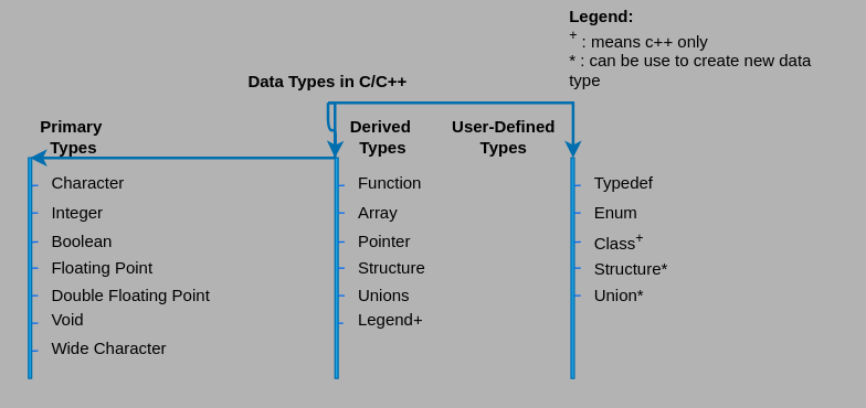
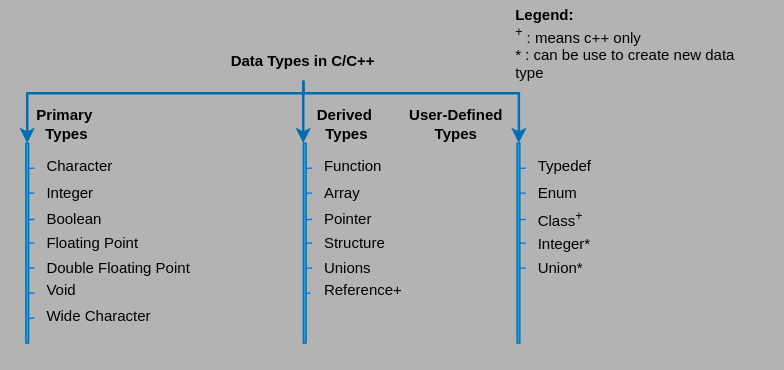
  <mxCell id="0" />
  <mxCell id="1" parent="0" />
  <mxCell id="2" style="edgeStyle=orthogonalEdgeStyle;html=1;exitX=0.5;exitY=1;exitDx=0;exitDy=0;entryX=0;entryY=0.5;entryDx=0;entryDy=0;fontColor=#000000;strokeColor=#006EAF;rounded=0;strokeWidth=2;fillColor=#1ba1e2;" parent="1" source="5" target="10" edge="1"><mxGeometry relative="1" as="geometry"><Array as="points"><mxPoint x="242" y="74" /></Array></mxGeometry></mxCell>
  <mxCell id="3" style="edgeStyle=orthogonalEdgeStyle;html=1;fontColor=#000000;strokeColor=#006EAF;strokeWidth=2;fillColor=#1ba1e2;" parent="1" source="5" edge="1"><mxGeometry relative="1" as="geometry"><mxPoint x="242" y="114" as="targetPoint" /></mxGeometry></mxCell>
  <mxCell id="4" style="edgeStyle=orthogonalEdgeStyle;html=1;entryX=0;entryY=0.25;entryDx=0;entryDy=0;fontColor=#000000;exitX=0.5;exitY=1;exitDx=0;exitDy=0;strokeColor=#006EAF;rounded=0;strokeWidth=2;fillColor=#1ba1e2;" parent="1" source="5" edge="1"><mxGeometry relative="1" as="geometry"><mxPoint x="414.5" y="114" as="targetPoint" /><Array as="points"><mxPoint x="242" y="74" /><mxPoint x="415" y="74" /></Array></mxGeometry></mxCell>
- <mxCell id="5" value="&lt;font color=&quot;#000000&quot;&gt;&lt;b&gt;Data Types in C/C++&lt;/b&gt;&lt;/font&gt;" style="text;html=1;strokeColor=none;fillColor=none;align=center;verticalAlign=middle;whiteSpace=wrap;rounded=0;" parent="1" vertex="1"><mxGeometry x="152" y="44" width="170" height="30" as="geometry" /></mxCell>
+ <mxCell id="5" value="&lt;font color=&quot;#000000&quot;&gt;&lt;b&gt;Data Types in C/C++&lt;/b&gt;&lt;/font&gt;" style="text;html=1;strokeColor=none;fillColor=none;align=center;verticalAlign=middle;whiteSpace=wrap;rounded=0;" parent="1" vertex="1"><mxGeometry x="157" y="34" width="170" height="30" as="geometry" /></mxCell>
  <mxCell id="6" value="&lt;b&gt;Primary&amp;nbsp;&lt;br&gt;Types&lt;/b&gt;" style="text;html=1;strokeColor=none;fillColor=none;align=center;verticalAlign=middle;whiteSpace=wrap;rounded=0;fontColor=#000000;" parent="1" vertex="1"><mxGeometry x="23" y="84" width="60" height="30" as="geometry" /></mxCell>
  <mxCell id="7" value="&lt;b&gt;Derived&amp;nbsp;&lt;br&gt;Types&lt;/b&gt;" style="text;html=1;strokeColor=none;fillColor=none;align=center;verticalAlign=middle;whiteSpace=wrap;rounded=0;fontColor=#000000;" parent="1" vertex="1"><mxGeometry x="247" y="84" width="60" height="30" as="geometry" /></mxCell>
  <mxCell id="8" value="&lt;b&gt;User-Defined&lt;br&gt;Types&lt;/b&gt;" style="text;html=1;strokeColor=none;fillColor=none;align=center;verticalAlign=middle;whiteSpace=wrap;rounded=0;fontColor=#000000;" parent="1" vertex="1"><mxGeometry x="322" y="84" width="85" height="30" as="geometry" /></mxCell>
  <mxCell id="9" value="" style="group" parent="1" vertex="1" connectable="0"><mxGeometry x="20" y="114" width="7" height="160" as="geometry" /></mxCell>
  <mxCell id="10" value="" style="rounded=0;whiteSpace=wrap;html=1;fontColor=#ffffff;direction=south;fillColor=#1ba1e2;strokeColor=#006EAF;" parent="9" vertex="1"><mxGeometry width="2.333" height="160" as="geometry" /></mxCell>
  <mxCell id="11" value="" style="endArrow=none;html=1;fontColor=#000000;fillColor=#0050ef;strokeColor=#006AEF;exitX=0.126;exitY=-0.061;exitDx=0;exitDy=0;exitPerimeter=0;" parent="9" source="10" edge="1"><mxGeometry width="50" height="50" relative="1" as="geometry"><mxPoint x="2.333" y="40" as="sourcePoint" /><mxPoint x="7" y="20" as="targetPoint" /></mxGeometry></mxCell>
  <mxCell id="12" value="" style="endArrow=none;html=1;fontColor=#000000;fillColor=#0050ef;strokeColor=#006AEF;exitX=0.25;exitY=0;exitDx=0;exitDy=0;" parent="9" source="10" edge="1"><mxGeometry width="50" height="50" relative="1" as="geometry"><mxPoint x="4.809" y="30.16" as="sourcePoint" /><mxPoint x="7" y="40" as="targetPoint" /></mxGeometry></mxCell>
  <mxCell id="13" value="" style="endArrow=none;html=1;fontColor=#000000;fillColor=#0050ef;strokeColor=#006AEF;exitX=0.382;exitY=0.054;exitDx=0;exitDy=0;exitPerimeter=0;" parent="9" source="10" edge="1"><mxGeometry width="50" height="50" relative="1" as="geometry"><mxPoint x="4.667" y="50" as="sourcePoint" /><mxPoint x="7" y="61" as="targetPoint" /></mxGeometry></mxCell>
  <mxCell id="14" value="" style="endArrow=none;html=1;fontColor=#000000;fillColor=#0050ef;strokeColor=#006AEF;exitX=0.5;exitY=0;exitDx=0;exitDy=0;" parent="9" source="10" edge="1"><mxGeometry width="50" height="50" relative="1" as="geometry"><mxPoint x="4.541" y="71.12" as="sourcePoint" /><mxPoint x="7" y="80" as="targetPoint" /></mxGeometry></mxCell>
  <mxCell id="15" value="" style="endArrow=none;html=1;fontColor=#000000;fillColor=#0050ef;strokeColor=#006AEF;exitX=0.625;exitY=0;exitDx=0;exitDy=0;exitPerimeter=0;" parent="9" source="10" edge="1"><mxGeometry width="50" height="50" relative="1" as="geometry"><mxPoint x="4.667" y="90" as="sourcePoint" /><mxPoint x="7" y="100" as="targetPoint" /></mxGeometry></mxCell>
  <mxCell id="16" value="" style="endArrow=none;html=1;fontColor=#000000;fillColor=#0050ef;strokeColor=#006AEF;exitX=0.75;exitY=0;exitDx=0;exitDy=0;" parent="9" source="10" edge="1"><mxGeometry width="50" height="50" relative="1" as="geometry"><mxPoint x="4.667" y="110" as="sourcePoint" /><mxPoint x="7" y="120" as="targetPoint" /></mxGeometry></mxCell>
  <mxCell id="17" value="" style="endArrow=none;html=1;fontColor=#000000;fillColor=#0050ef;strokeColor=#006AEF;exitX=0.876;exitY=-0.029;exitDx=0;exitDy=0;exitPerimeter=0;" parent="9" source="10" edge="1"><mxGeometry width="50" height="50" relative="1" as="geometry"><mxPoint x="4.667" y="140" as="sourcePoint" /><mxPoint x="7" y="140" as="targetPoint" /></mxGeometry></mxCell>
  <mxCell id="18" value="Character" style="text;html=1;strokeColor=none;fillColor=none;align=left;verticalAlign=middle;whiteSpace=wrap;rounded=0;fontColor=#000000;" parent="1" vertex="1"><mxGeometry x="35" y="128" width="60" height="10" as="geometry" /></mxCell>
  <mxCell id="19" value="Integer" style="text;html=1;strokeColor=none;fillColor=none;align=left;verticalAlign=middle;whiteSpace=wrap;rounded=0;fontColor=#000000;" parent="1" vertex="1"><mxGeometry x="35" y="149" width="60" height="10" as="geometry" /></mxCell>
  <mxCell id="20" value="Boolean" style="text;html=1;strokeColor=none;fillColor=none;align=left;verticalAlign=middle;whiteSpace=wrap;rounded=0;fontColor=#000000;" parent="1" vertex="1"><mxGeometry x="35" y="170" width="60" height="10" as="geometry" /></mxCell>
  <mxCell id="21" value="Floating Point" style="text;html=1;strokeColor=none;fillColor=none;align=left;verticalAlign=middle;whiteSpace=wrap;rounded=0;fontColor=#000000;" parent="1" vertex="1"><mxGeometry x="35" y="189" width="81" height="10" as="geometry" /></mxCell>
  <mxCell id="22" value="Double Floating Point" style="text;html=1;strokeColor=none;fillColor=none;align=left;verticalAlign=middle;whiteSpace=wrap;rounded=0;fontColor=#000000;" parent="1" vertex="1"><mxGeometry x="35" y="209" width="123" height="10" as="geometry" /></mxCell>
  <mxCell id="23" value="Void" style="text;html=1;strokeColor=none;fillColor=none;align=left;verticalAlign=middle;whiteSpace=wrap;rounded=0;fontColor=#000000;" parent="1" vertex="1"><mxGeometry x="35" y="227" width="123" height="10" as="geometry" /></mxCell>
  <mxCell id="24" value="Wide Character" style="text;html=1;strokeColor=none;fillColor=none;align=left;verticalAlign=middle;whiteSpace=wrap;rounded=0;fontColor=#000000;" parent="1" vertex="1"><mxGeometry x="35" y="248" width="123" height="10" as="geometry" /></mxCell>
  <mxCell id="25" value="" style="group" parent="1" vertex="1" connectable="0"><mxGeometry x="242" y="114" width="7" height="160" as="geometry" /></mxCell>
  <mxCell id="26" value="" style="rounded=0;whiteSpace=wrap;html=1;fontColor=#ffffff;direction=south;fillColor=#1ba1e2;strokeColor=#006EAF;" parent="25" vertex="1"><mxGeometry width="2.333" height="160" as="geometry" /></mxCell>
  <mxCell id="27" value="" style="endArrow=none;html=1;fontColor=#000000;fillColor=#0050ef;strokeColor=#006AEF;exitX=0.126;exitY=-0.061;exitDx=0;exitDy=0;exitPerimeter=0;" parent="25" source="26" edge="1"><mxGeometry width="50" height="50" relative="1" as="geometry"><mxPoint x="2.333" y="40" as="sourcePoint" /><mxPoint x="7" y="20" as="targetPoint" /></mxGeometry></mxCell>
  <mxCell id="28" value="" style="endArrow=none;html=1;fontColor=#000000;fillColor=#0050ef;strokeColor=#006AEF;exitX=0.25;exitY=0;exitDx=0;exitDy=0;" parent="25" source="26" edge="1"><mxGeometry width="50" height="50" relative="1" as="geometry"><mxPoint x="4.809" y="30.16" as="sourcePoint" /><mxPoint x="7" y="40" as="targetPoint" /></mxGeometry></mxCell>
  <mxCell id="29" value="" style="endArrow=none;html=1;fontColor=#000000;fillColor=#0050ef;strokeColor=#006AEF;exitX=0.382;exitY=0.054;exitDx=0;exitDy=0;exitPerimeter=0;" parent="25" source="26" edge="1"><mxGeometry width="50" height="50" relative="1" as="geometry"><mxPoint x="4.667" y="50" as="sourcePoint" /><mxPoint x="7" y="61" as="targetPoint" /></mxGeometry></mxCell>
  <mxCell id="30" value="" style="endArrow=none;html=1;fontColor=#000000;fillColor=#0050ef;strokeColor=#006AEF;exitX=0.5;exitY=0;exitDx=0;exitDy=0;" parent="25" source="26" edge="1"><mxGeometry width="50" height="50" relative="1" as="geometry"><mxPoint x="4.541" y="71.12" as="sourcePoint" /><mxPoint x="7" y="80" as="targetPoint" /></mxGeometry></mxCell>
  <mxCell id="31" value="" style="endArrow=none;html=1;fontColor=#000000;fillColor=#0050ef;strokeColor=#006AEF;exitX=0.625;exitY=0;exitDx=0;exitDy=0;exitPerimeter=0;" parent="25" source="26" edge="1"><mxGeometry width="50" height="50" relative="1" as="geometry"><mxPoint x="4.667" y="90" as="sourcePoint" /><mxPoint x="7" y="100" as="targetPoint" /></mxGeometry></mxCell>
  <mxCell id="32" value="Function" style="text;html=1;strokeColor=none;fillColor=none;align=left;verticalAlign=middle;whiteSpace=wrap;rounded=0;fontColor=#000000;" parent="1" vertex="1"><mxGeometry x="257" y="128" width="60" height="10" as="geometry" /></mxCell>
  <mxCell id="33" value="Array" style="text;html=1;strokeColor=none;fillColor=none;align=left;verticalAlign=middle;whiteSpace=wrap;rounded=0;fontColor=#000000;" parent="1" vertex="1"><mxGeometry x="257" y="149" width="60" height="10" as="geometry" /></mxCell>
  <mxCell id="34" value="Pointer" style="text;html=1;strokeColor=none;fillColor=none;align=left;verticalAlign=middle;whiteSpace=wrap;rounded=0;fontColor=#000000;" parent="1" vertex="1"><mxGeometry x="257" y="170" width="60" height="10" as="geometry" /></mxCell>
  <mxCell id="35" value="Structure" style="text;html=1;strokeColor=none;fillColor=none;align=left;verticalAlign=middle;whiteSpace=wrap;rounded=0;fontColor=#000000;" parent="1" vertex="1"><mxGeometry x="257" y="189" width="81" height="10" as="geometry" /></mxCell>
  <mxCell id="36" value="Unions" style="text;html=1;strokeColor=none;fillColor=none;align=left;verticalAlign=middle;whiteSpace=wrap;rounded=0;fontColor=#000000;" parent="1" vertex="1"><mxGeometry x="257" y="209" width="123" height="10" as="geometry" /></mxCell>
  <mxCell id="37" value="" style="group" parent="1" vertex="1" connectable="0"><mxGeometry x="413" y="114" width="7" height="160" as="geometry" /></mxCell>
  <mxCell id="38" value="" style="rounded=0;whiteSpace=wrap;html=1;fontColor=#ffffff;direction=south;fillColor=#1ba1e2;strokeColor=#006EAF;" parent="37" vertex="1"><mxGeometry width="2.333" height="160" as="geometry" /></mxCell>
  <mxCell id="39" value="" style="endArrow=none;html=1;fontColor=#000000;fillColor=#0050ef;strokeColor=#006AEF;exitX=0.126;exitY=-0.061;exitDx=0;exitDy=0;exitPerimeter=0;" parent="37" source="38" edge="1"><mxGeometry width="50" height="50" relative="1" as="geometry"><mxPoint x="2.333" y="40" as="sourcePoint" /><mxPoint x="7" y="20" as="targetPoint" /></mxGeometry></mxCell>
  <mxCell id="40" value="" style="endArrow=none;html=1;fontColor=#000000;fillColor=#0050ef;strokeColor=#006AEF;exitX=0.25;exitY=0;exitDx=0;exitDy=0;" parent="37" source="38" edge="1"><mxGeometry width="50" height="50" relative="1" as="geometry"><mxPoint x="4.809" y="30.16" as="sourcePoint" /><mxPoint x="7" y="40" as="targetPoint" /></mxGeometry></mxCell>
  <mxCell id="41" value="" style="endArrow=none;html=1;fontColor=#000000;fillColor=#0050ef;strokeColor=#006AEF;exitX=0.382;exitY=0.054;exitDx=0;exitDy=0;exitPerimeter=0;" parent="37" source="38" edge="1"><mxGeometry width="50" height="50" relative="1" as="geometry"><mxPoint x="4.667" y="50" as="sourcePoint" /><mxPoint x="7" y="61" as="targetPoint" /></mxGeometry></mxCell>
  <mxCell id="42" value="" style="endArrow=none;html=1;fontColor=#000000;fillColor=#0050ef;strokeColor=#006AEF;exitX=0.5;exitY=0;exitDx=0;exitDy=0;" parent="37" source="38" edge="1"><mxGeometry width="50" height="50" relative="1" as="geometry"><mxPoint x="4.541" y="71.12" as="sourcePoint" /><mxPoint x="7" y="80" as="targetPoint" /></mxGeometry></mxCell>
  <mxCell id="43" value="" style="endArrow=none;html=1;fontColor=#000000;fillColor=#0050ef;strokeColor=#006AEF;exitX=0.625;exitY=0;exitDx=0;exitDy=0;exitPerimeter=0;" parent="37" source="38" edge="1"><mxGeometry width="50" height="50" relative="1" as="geometry"><mxPoint x="4.667" y="90" as="sourcePoint" /><mxPoint x="7" y="100" as="targetPoint" /></mxGeometry></mxCell>
  <mxCell id="44" value="Typedef" style="text;html=1;strokeColor=none;fillColor=none;align=left;verticalAlign=middle;whiteSpace=wrap;rounded=0;fontColor=#000000;" parent="1" vertex="1"><mxGeometry x="428" y="128" width="60" height="10" as="geometry" /></mxCell>
  <mxCell id="45" value="Enum" style="text;html=1;strokeColor=none;fillColor=none;align=left;verticalAlign=middle;whiteSpace=wrap;rounded=0;fontColor=#000000;" parent="1" vertex="1"><mxGeometry x="428" y="149" width="60" height="10" as="geometry" /></mxCell>
  <mxCell id="46" value="Class&lt;sup&gt;+&lt;/sup&gt;" style="text;html=1;strokeColor=none;fillColor=none;align=left;verticalAlign=middle;whiteSpace=wrap;rounded=0;fontColor=#000000;" parent="1" vertex="1"><mxGeometry x="428" y="170" width="60" height="10" as="geometry" /></mxCell>
- <mxCell id="47" value="Structure*" style="text;html=1;strokeColor=none;fillColor=none;align=left;verticalAlign=middle;whiteSpace=wrap;rounded=0;fontColor=#000000;" parent="1" vertex="1"><mxGeometry x="428" y="189" width="81" height="11" as="geometry" /></mxCell>
+ <mxCell id="47" value="Integer*" style="text;html=1;strokeColor=none;fillColor=none;align=left;verticalAlign=middle;whiteSpace=wrap;rounded=0;fontColor=#000000;" parent="1" vertex="1"><mxGeometry x="428" y="189" width="81" height="11" as="geometry" /></mxCell>
  <mxCell id="48" value="Union*" style="text;html=1;strokeColor=none;fillColor=none;align=left;verticalAlign=middle;whiteSpace=wrap;rounded=0;fontColor=#000000;" parent="1" vertex="1"><mxGeometry x="428" y="209" width="69" height="10" as="geometry" /></mxCell>
- <mxCell id="49" value="Legend+" style="text;html=1;strokeColor=none;fillColor=none;align=left;verticalAlign=middle;whiteSpace=wrap;rounded=0;fontColor=#000000;" parent="1" vertex="1"><mxGeometry x="257" y="227" width="123" height="10" as="geometry" /></mxCell>
+ <mxCell id="49" value="Reference+" style="text;html=1;strokeColor=none;fillColor=none;align=left;verticalAlign=middle;whiteSpace=wrap;rounded=0;fontColor=#000000;" parent="1" vertex="1"><mxGeometry x="257" y="227" width="123" height="10" as="geometry" /></mxCell>
  <mxCell id="50" value="" style="endArrow=none;html=1;rounded=0;fontColor=#000000;strokeColor=#006AEF;exitX=0.75;exitY=0;exitDx=0;exitDy=0;" parent="1" source="26" edge="1"><mxGeometry width="50" height="50" relative="1" as="geometry"><mxPoint x="293" y="226" as="sourcePoint" /><mxPoint x="248" y="234" as="targetPoint" /></mxGeometry></mxCell>
  <mxCell id="51" value="&lt;font color=&quot;#000000&quot;&gt;&lt;b&gt;Legend:&lt;/b&gt;&lt;br&gt;&lt;sup&gt;+&lt;/sup&gt; : means c++ only&lt;br&gt;* : can be use to create new data type&lt;br&gt;&lt;/font&gt;" style="text;html=1;strokeColor=none;fillColor=none;align=left;verticalAlign=middle;whiteSpace=wrap;rounded=0;" parent="1" vertex="1"><mxGeometry x="410" y="20" width="195" height="30" as="geometry" /></mxCell>
